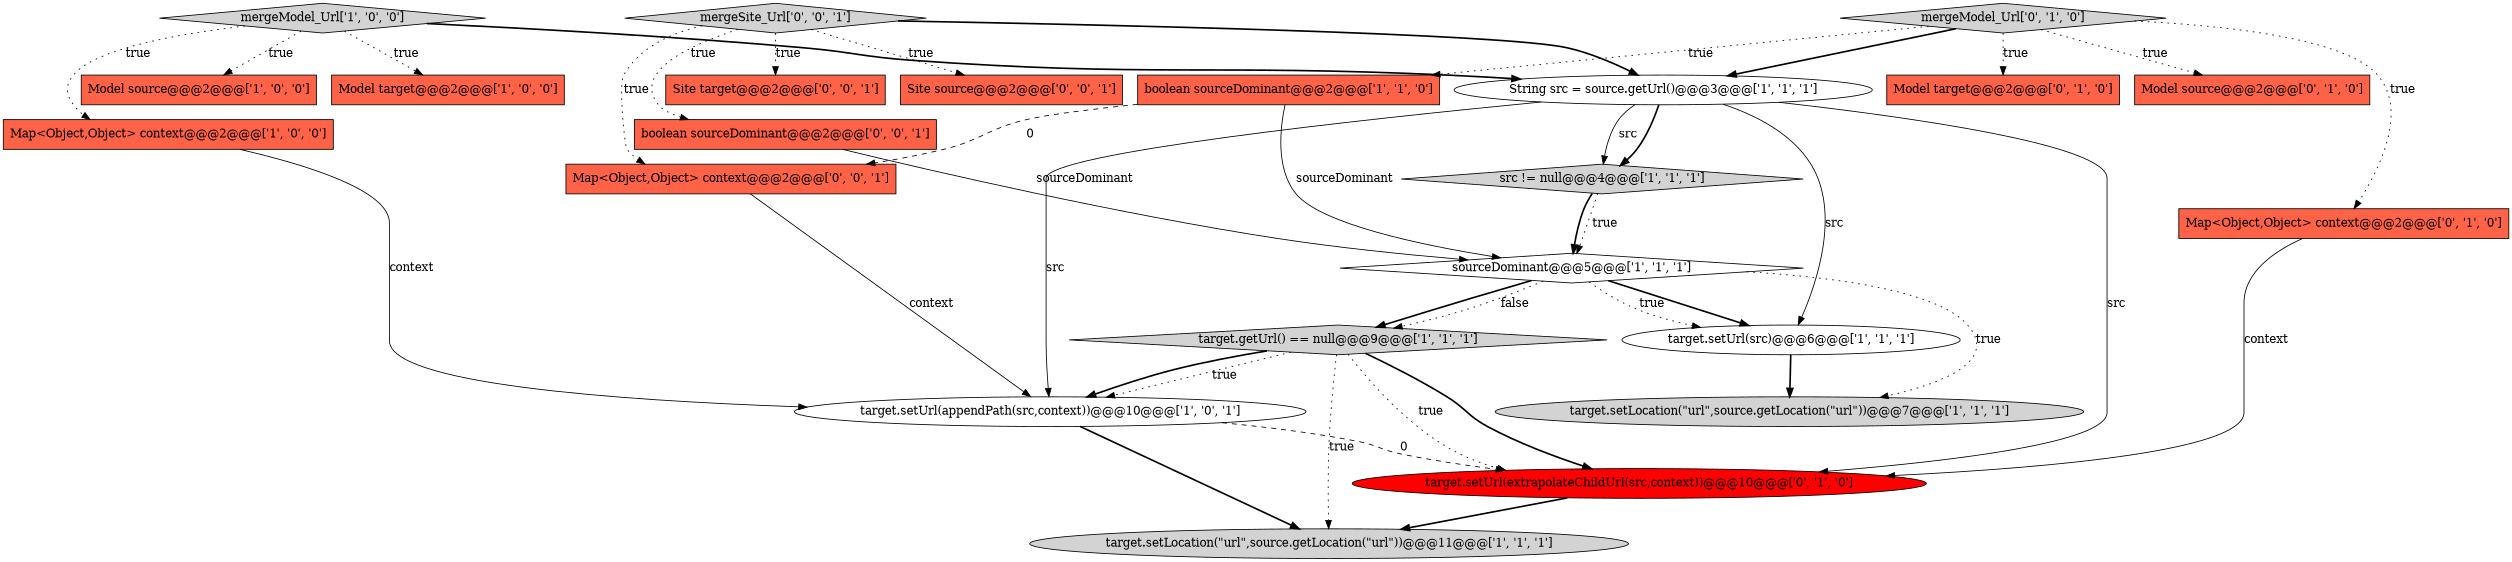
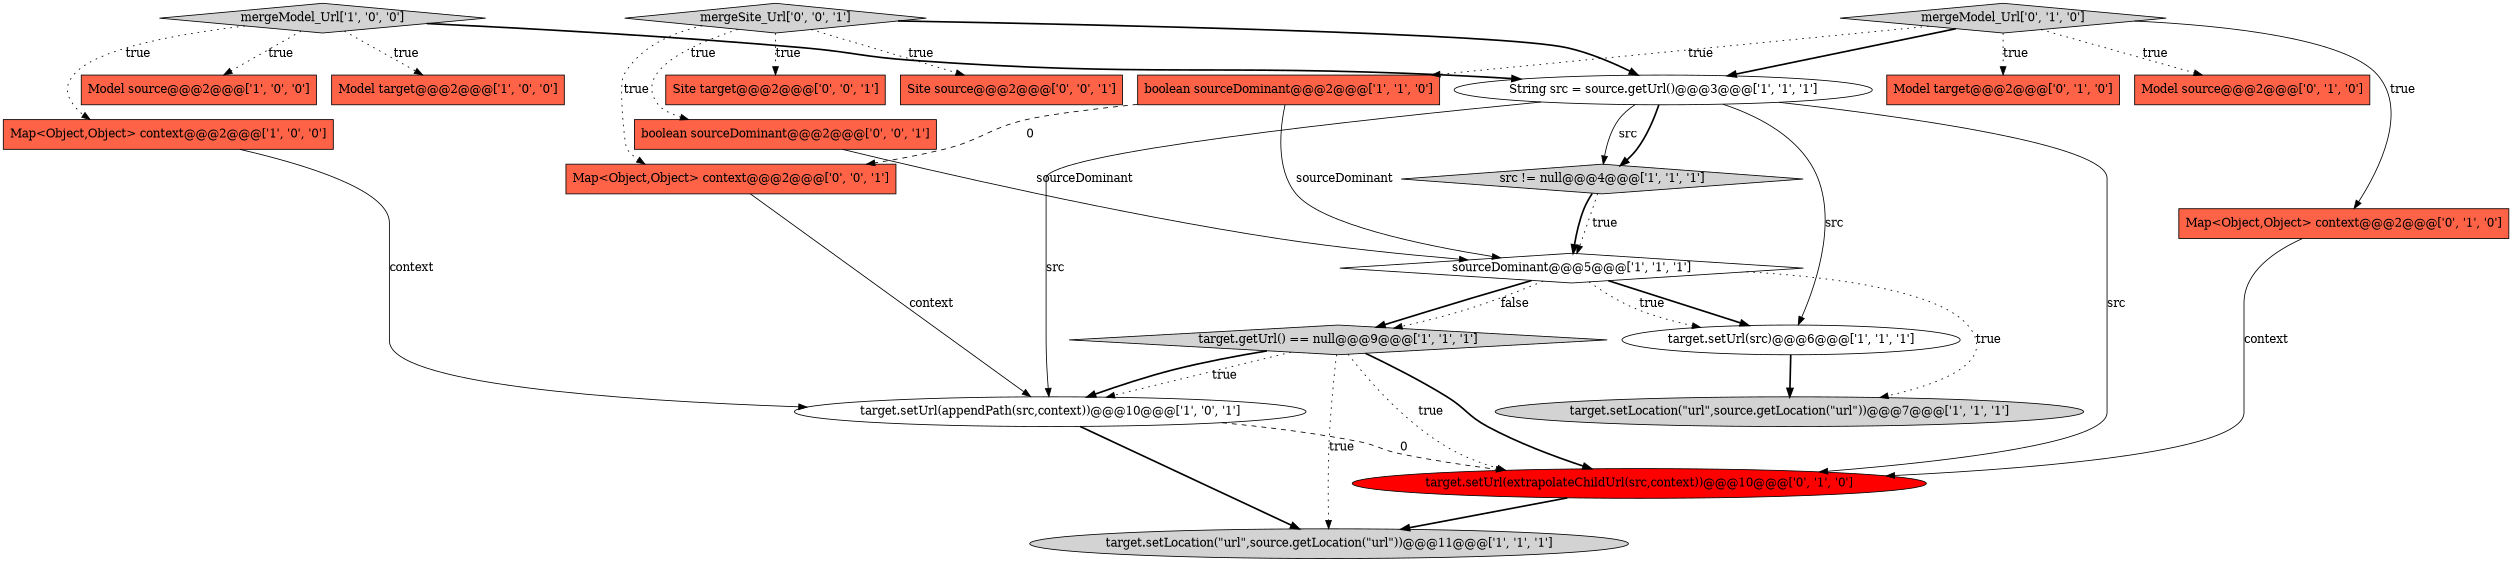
  digraph {
    node [fillcolor=tomato shape=box style=filled]
    edge [style=dotted]
    n1 [fillcolor=lightgray label="src != null@@@4@@@['1', '1', '1']" shape=diamond]
    n2 [fillcolor=white label="sourceDominant@@@5@@@['1', '1', '1']" shape=diamond]
    n3 [fillcolor=lightgray label="target.getUrl() == null@@@9@@@['1', '1', '1']" shape=diamond]
    n4 [fillcolor=white label="target.setUrl(src)@@@6@@@['1', '1', '1']" shape=ellipse]
    n5 [fillcolor=lightgray label="target.setLocation(\"url\",source.getLocation(\"url\"))@@@7@@@['1', '1', '1']" shape=ellipse]
    n6 [fillcolor=white label="target.setUrl(appendPath(src,context))@@@10@@@['1', '0', '1']" shape=ellipse]
    n7 [fillcolor=red label="target.setUrl(extrapolateChildUrl(src,context))@@@10@@@['0', '1', '0']" shape=ellipse]
    n8 [fillcolor=lightgray label="target.setLocation(\"url\",source.getLocation(\"url\"))@@@11@@@['1', '1', '1']" shape=ellipse]
    n9 [fillcolor=lightgray label="mergeModel_Url['1', '0', '0']" shape=diamond]
    n10 [label="Map<Object,Object> context@@@2@@@['1', '0', '0']"]
    n11 [label="Model source@@@2@@@['1', '0', '0']"]
    n12 [fillcolor=white label="String src = source.getUrl()@@@3@@@['1', '1', '1']" shape=ellipse]
    n13 [label="Model target@@@2@@@['1', '0', '0']"]
    n14 [label="boolean sourceDominant@@@2@@@['1', '1', '0']"]
    n15 [label="Map<Object,Object> context@@@2@@@['0', '0', '1']"]
    n16 [label="boolean sourceDominant@@@2@@@['0', '0', '1']"]
    n17 [label="Site source@@@2@@@['0', '0', '1']"]
    n18 [label="Map<Object,Object> context@@@2@@@['0', '1', '0']"]
    n19 [fillcolor=lightgray label="mergeSite_Url['0', '0', '1']" shape=diamond]
    n20 [label="Site target@@@2@@@['0', '0', '1']"]
    n21 [fillcolor=lightgray label="mergeModel_Url['0', '1', '0']" shape=diamond]
    n22 [label="Model target@@@2@@@['0', '1', '0']"]
    n23 [label="Model source@@@2@@@['0', '1', '0']"]
    n1 -> n2 [style=bold]
    n1 -> n2 [label=true]
    n2 -> n3 [style=bold]
    n2 -> n3 [label=false]
    n2 -> n4 [style=bold]
    n2 -> n4 [label=true]
    n2 -> n5 [label=true]
    n3 -> n6 [label=true]
    n3 -> n6 [style=bold]
    n3 -> n7 [label=true]
    n3 -> n7 [style=bold]
    n3 -> n8 [label=true]
    n4 -> n5 [style=bold]
    n6 -> n7 [label=0 style=dashed]
    n6 -> n8 [style=bold]
    n7 -> n8 [style=bold]
    n9 -> n10 [label=true]
    n9 -> n11 [label=true]
    n9 -> n12 [style=bold]
    n9 -> n13 [label=true]
    n10 -> n6 [label=context style=solid]
    n12 -> n1 [label=src style=solid]
    n12 -> n1 [style=bold]
    n12 -> n4 [label=src style=solid]
    n12 -> n6 [label=src style=solid]
    n12 -> n7 [label=src style=solid]
    n14 -> n2 [label=sourceDominant style=solid]
    n14 -> n15 [label=0 style=dashed]
    n15 -> n6 [label=context style=solid]
    n16 -> n2 [label=sourceDominant style=solid]
    n18 -> n7 [label=context style=solid]
    n19 -> n12 [style=bold]
    n19 -> n15 [label=true]
    n19 -> n16 [label=true]
    n19 -> n17 [label=true]
    n19 -> n20 [label=true]
    n21 -> n12 [style=bold]
    n21 -> n14 [label=true]
-   n21 -> n18 [label=true]
+   n21 -> n18 [label=true style=solid]
    n21 -> n22 [label=true]
    n21 -> n23 [label=true]
  }
